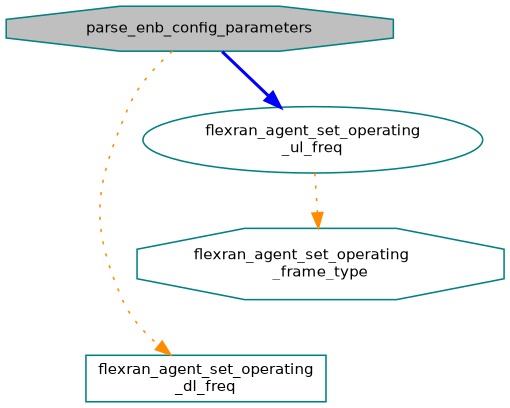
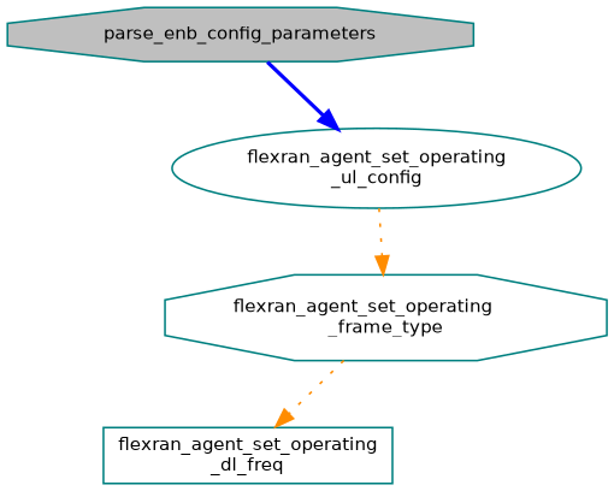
  digraph {
    rankdir=TB
    node [color=teal fillcolor=white fontname=Helvetica fontsize=10 shape=octagon style=filled]
    edge [color=darkorange fontname=Helvetica fontsize=10 labelfontname=Helvetica labelfontsize=10 style=dotted]
    n1 [fillcolor=grey75 fontcolor=black height=0.2 label=parse_enb_config_parameters width=0.4]
    n2 [height=0.2 label="flexran_agent_set_operating\l_dl_freq" shape=box width=0.4]
-   n3 [height=0.2 label="flexran_agent_set_operating\l_ul_freq" shape=ellipse width=0.4]
+   n3 [height=0.2 label="flexran_agent_set_operating\l_ul_config" shape=ellipse width=0.4]
    n4 [height=0.2 label="flexran_agent_set_operating\l_frame_type" width=0.4]
-   n1 -> n2
+   n4 -> n2
    n1 -> n3 [color=blue style=bold]
    n3 -> n4
  }
